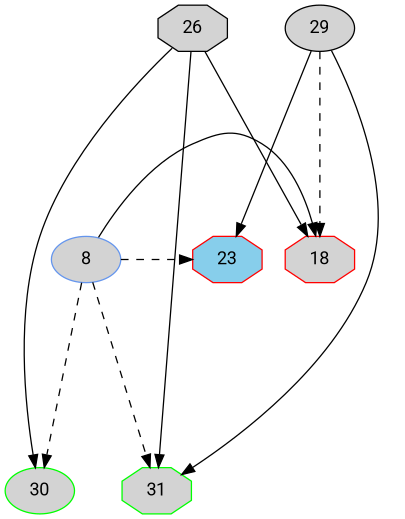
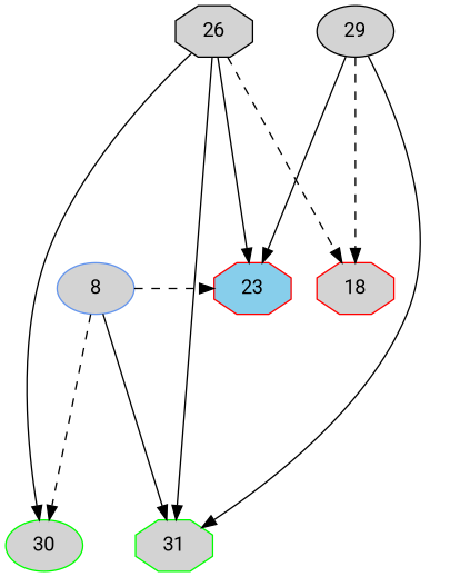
  digraph {
    fontname=Roboto
    ranksep=2.0
    node [color=red fillcolor=lightgrey fontname=Roboto shape=octagon style=filled]
    edge [fontname=Roboto style=solid]
    8 [color=cornflowerblue shape=ellipse]
    18
    23 [fillcolor=skyblue]
    26 [color=black]
    29 [color=black shape=ellipse]
    30 [color=green shape=ellipse]
    31 [color=green]
    subgraph sub_1 {
      rank=same
      8
      18
      23
    }
    subgraph sub_2 {
      rank=same
      26
      29
    }
    subgraph sub_3 {
      rank=same
      30
      31
    }
-   8 -> 18
    8 -> 23 [style=dashed]
    8 -> 30 [style=dashed]
-   8 -> 31 [style=dashed]
-   26 -> 18
+   8 -> 31
+   26 -> 18 [style=dashed]
+   26 -> 23
    26 -> 30
    26 -> 31
    29 -> 18 [style=dashed]
    29 -> 23
    29 -> 31
  }
